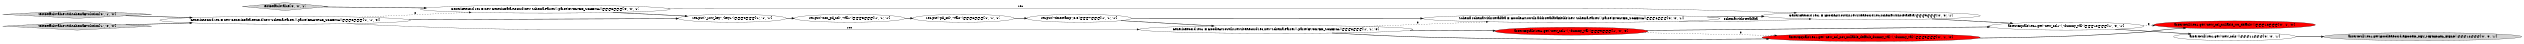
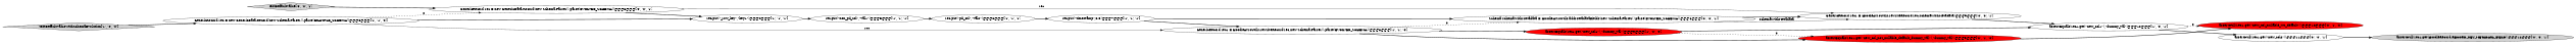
  digraph {
    rankdir=LR
    node [fillcolor=white shape=ellipse style=filled]
    edge [style=bold]
    n1 [label="Schema schemaWithMetadata = HoodieAvroUtils.addMetadataFields(new Schema.Parser().parse(EVOLVED_SCHEMA))@@@8@@@['0', '0', '1']"]
    n2 [label="GenericRecord rec1 = HoodieAvroUtils.rewriteRecord(rec,schemaWithMetadata)@@@9@@@['0', '0', '1']"]
    n3 [label="assertEquals(rec1.get(\"new_col1\"),\"dummy_val\")@@@10@@@['1', '0', '1']"]
    n4 [fillcolor=red label="assertNull(rec1.get(\"new_col_nullable_wo_default\"))@@@10@@@['0', '1', '0']"]
    n5 [label="assertNull(rec1.get(\"new_col2\"))@@@11@@@['0', '0', '1']"]
    n6 [fillcolor=red label="assertEquals(rec1.get(\"new_col1\"),\"dummy_val\")@@@9@@@['1', '0', '0']"]
    n7 [fillcolor=red label="assertEquals(rec1.get(\"new_col_not_nullable_default_dummy_val\"),\"dummy_val\")@@@9@@@['0', '1', '0']"]
-   n8 [fillcolor=lightgray label="testDefaultValueWithSchemaEvolution['0', '1', '0']" shape=diamond]
    n9 [label="GenericRecord rec = new GenericData.Record(new Schema.Parser().parse(EXAMPLE_SCHEMA))@@@3@@@['1', '1', '0']"]
    n10 [label="rec.put(\"_row_key\",\"key1\")@@@4@@@['1', '1', '1']"]
    n11 [label="rec.put(\"non_pii_col\",\"val1\")@@@5@@@['1', '1', '1']"]
    n12 [fillcolor=lightgray label="assertNull(rec1.get(HoodieRecord.RECORD_KEY_METADATA_FIELD))@@@12@@@['0', '0', '1']"]
    n13 [fillcolor=lightgray label="testDefaultValueWithSchemaEvolution['1', '0', '0']" shape=diamond]
    n14 [label="GenericRecord rec1 = HoodieAvroUtils.rewriteRecord(rec,new Schema.Parser().parse(EVOLVED_SCHEMA))@@@8@@@['1', '1', '0']"]
    n15 [label="GenericRecord rec = new GenericData.Record(new Schema.Parser().parse(EVOLVED_SCHEMA))@@@3@@@['0', '0', '1']"]
    n16 [label="rec.put(\"pii_col\",\"val2\")@@@6@@@['1', '1', '1']"]
    n17 [fillcolor=lightgray label="testDefaultValue['0', '0', '1']" shape=diamond]
    n18 [label="rec.put(\"timestamp\",3.5)@@@7@@@['1', '1', '1']"]
    n1 -> n2
    n1 -> n2 [label=schemaWithMetadata style=solid]
    n2 -> n3
    n3 -> n4 [label=0 style=dashed]
    n3 -> n5
    n5 -> n12
    n6 -> n3
    n6 -> n7 [label=0 style=dashed]
    n7 -> n4
-   n8 -> n9
    n9 -> n10
    n9 -> n14 [label=rec style=solid]
    n9 -> n15 [label=0 style=dashed]
    n10 -> n11
    n11 -> n16
    n13 -> n9
    n14 -> n1 [label=0 style=dashed]
    n14 -> n6
    n14 -> n7
    n15 -> n2 [label=rec style=solid]
    n15 -> n10
    n16 -> n18
    n17 -> n15
    n18 -> n1
    n18 -> n14
  }
